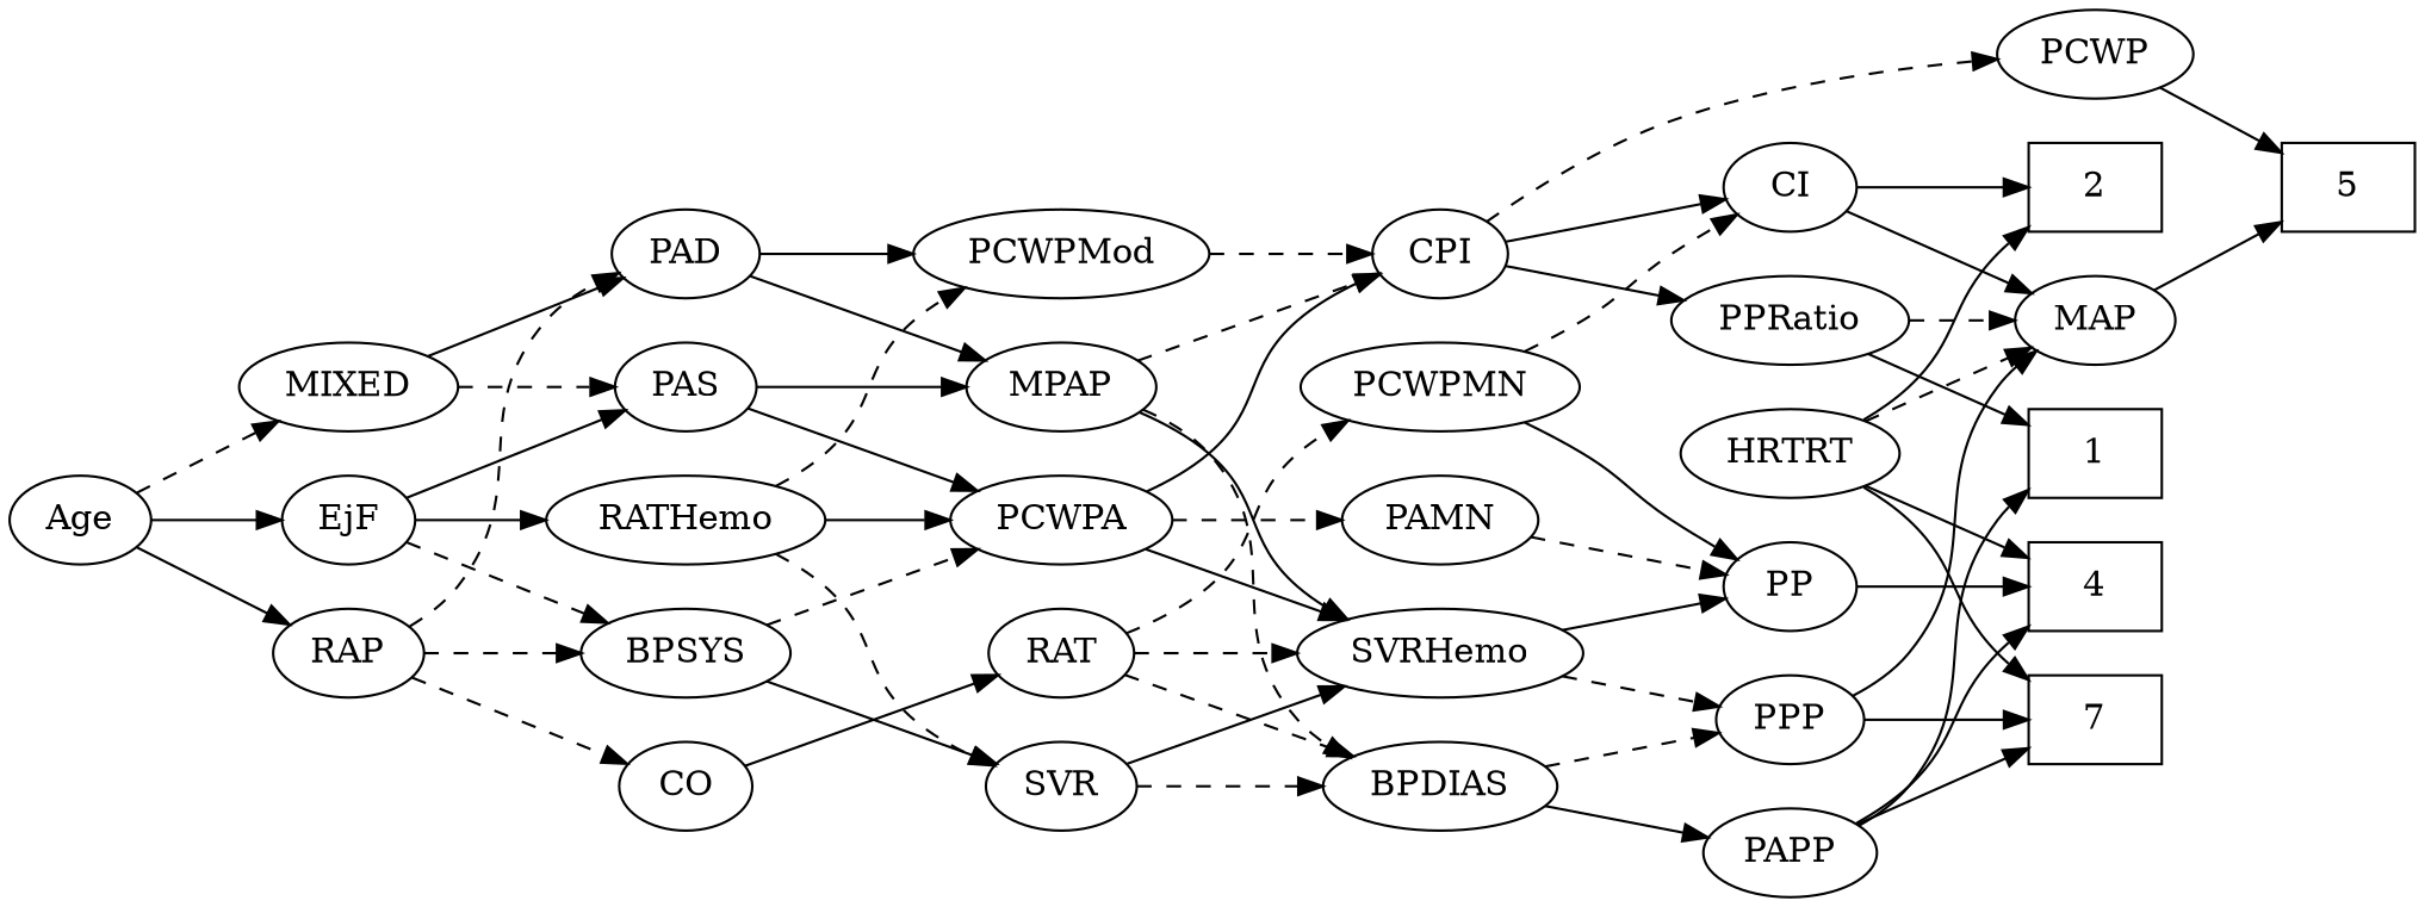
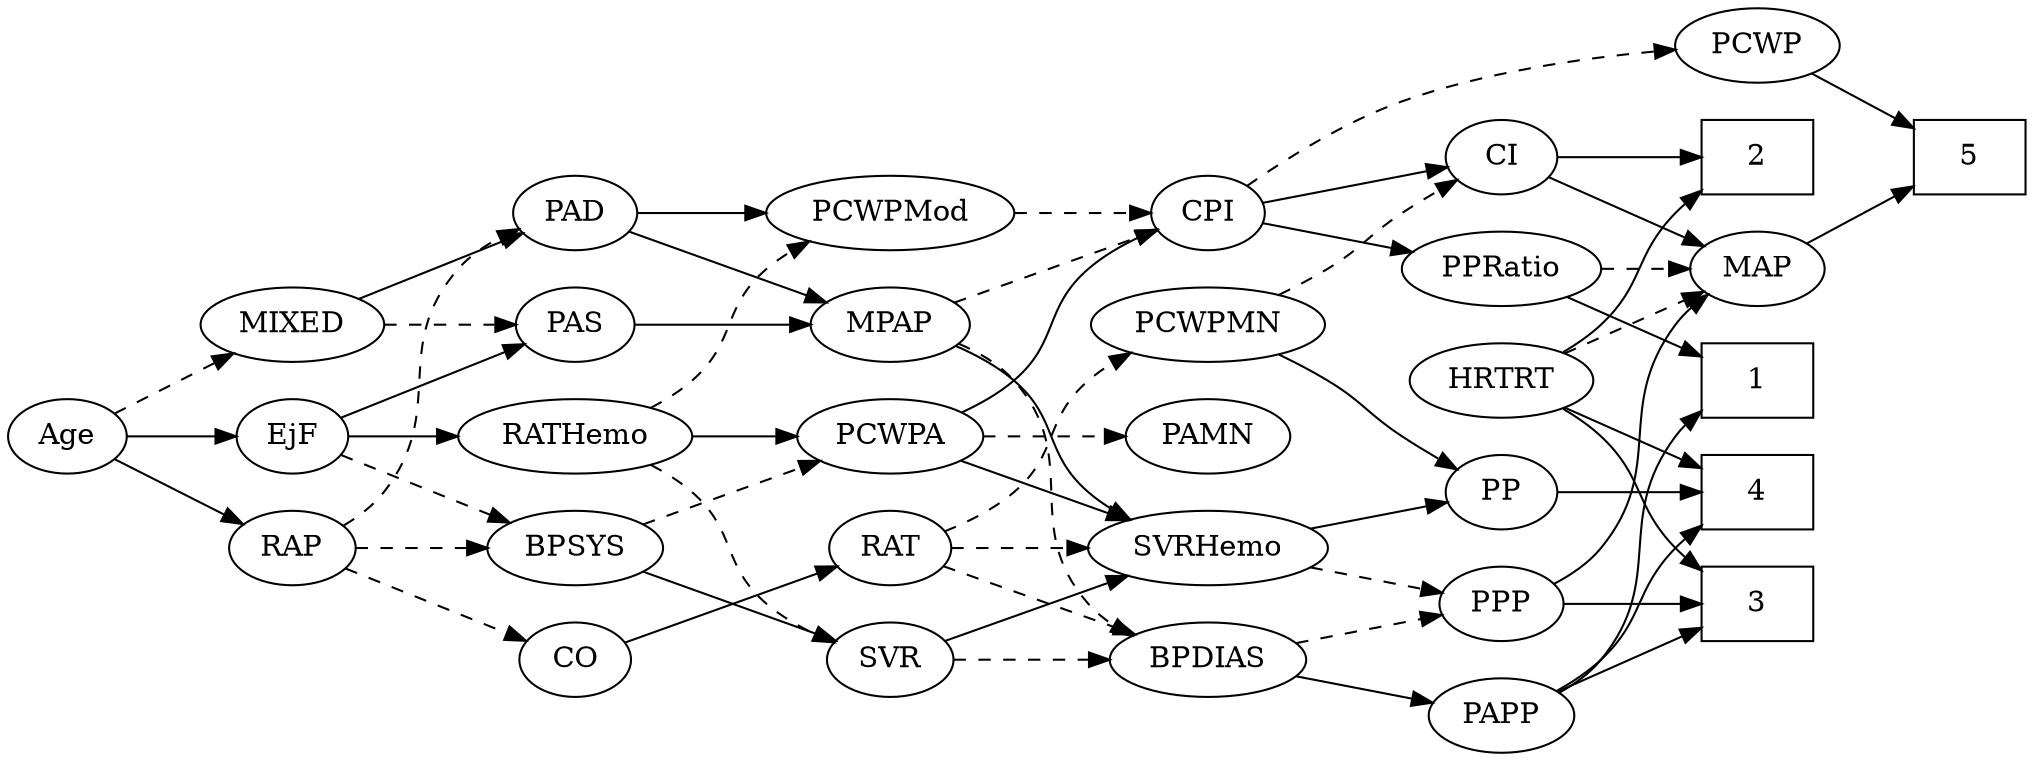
  strict digraph {
    rankdir=LR
    edge [style=solid]
    1 [height=0.5 shape=box width=0.75]
    2 [height=0.5 shape=box width=0.75]
-   3 [height=0.5 shape=box width=0.75 label=7]
+   3 [height=0.5 shape=box width=0.75]
    4 [height=0.5 shape=box width=0.75]
    5 [height=0.5 shape=box width=0.75]
    Age [height=0.5 width=0.75]
    EjF [height=0.5 width=0.75]
    RAP [height=0.5 width=0.77632]
    MIXED [height=0.5 width=1.1193]
    BPSYS [height=0.5 width=1.0471]
    PAS [height=0.5 width=0.75]
    RATHemo [height=0.5 width=1.3721]
    PAD [height=0.5 width=0.79437]
    CO [height=0.5 width=0.75]
    SVR [height=0.5 width=0.77632]
    PCWPA [height=0.5 width=1.1555]
    MPAP [height=0.5 width=0.97491]
    PCWPMod [height=0.5 width=1.4443]
    RAT [height=0.5 width=0.75827]
    SVRHemo [height=0.5 width=1.3902]
    BPDIAS [height=0.5 width=1.1735]
    CPI [height=0.5 width=0.75]
    PAMN [height=0.5 width=1.011]
    PCWPMN [height=0.5 width=1.3902]
    PPRatio [height=0.5 width=1.1013]
    PCWP [height=0.5 width=0.97491]
    CI [height=0.5 width=0.75]
    PP [height=0.5 width=0.75]
    PPP [height=0.5 width=0.75]
    PAPP [height=0.5 width=0.88464]
    MAP [height=0.5 width=0.84854]
    HRTRT [height=0.5 width=1.1013]
    Age -> EjF
    Age -> RAP
    Age -> MIXED [style=dashed]
    EjF -> BPSYS [style=dashed]
    EjF -> PAS
    EjF -> RATHemo
    RAP -> BPSYS [style=dashed]
    RAP -> PAD [style=dashed]
    RAP -> CO [style=dashed]
    MIXED -> PAS [style=dashed]
    MIXED -> PAD
    BPSYS -> SVR
    BPSYS -> PCWPA [style=dashed]
-   PAS -> PCWPA
    PAS -> MPAP
    RATHemo -> SVR [style=dashed]
    RATHemo -> PCWPA
    RATHemo -> PCWPMod [style=dashed]
    PAD -> MPAP
    PAD -> PCWPMod
    CO -> RAT
    SVR -> SVRHemo
    SVR -> BPDIAS [style=dashed]
    PCWPA -> SVRHemo
    PCWPA -> CPI
    PCWPA -> PAMN [style=dashed]
    MPAP -> SVRHemo
    MPAP -> BPDIAS [style=dashed]
    MPAP -> CPI [style=dashed]
    PCWPMod -> CPI [style=dashed]
    RAT -> SVRHemo [style=dashed]
    RAT -> BPDIAS [style=dashed]
    RAT -> PCWPMN [style=dashed]
    SVRHemo -> PP
    SVRHemo -> PPP [style=dashed]
    BPDIAS -> PPP [style=dashed]
    BPDIAS -> PAPP
    CPI -> PPRatio
    CPI -> PCWP [style=dashed]
    CPI -> CI
-   PAMN -> PP [style=dashed]
    PCWPMN -> CI [style=dashed]
    PCWPMN -> PP
    PPRatio -> 1
    PPRatio -> MAP [style=dashed]
    PCWP -> 5
    CI -> 2
    CI -> MAP
    PP -> 4
    PPP -> 3
    PPP -> MAP
    PAPP -> 1
    PAPP -> 3
    PAPP -> 4
    MAP -> 5
    HRTRT -> 2
    HRTRT -> 3
    HRTRT -> 4
    HRTRT -> MAP [style=dashed]
  }
